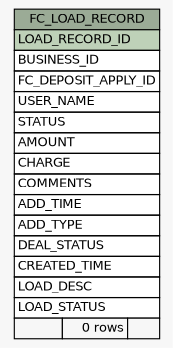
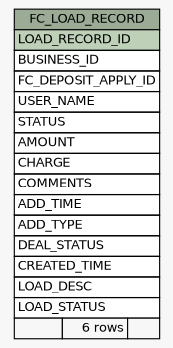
  digraph {
    bgcolor="#f7f7f7"
    fontname=Helvetica
    fontsize=11
    nodesep=0.18
    rankdir=RL
    ranksep=0.46
-   n1 [fontname=Helvetica fontsize=11 label=<     <TABLE BORDER="0" CELLBORDER="1" CELLSPACING="0" BGCOLOR="#ffffff">       <TR><TD COLSPAN="3" BGCOLOR="#9bab96" ALIGN="CENTER">FC_LOAD_RECORD</TD></TR>       <TR><TD PORT="LOAD_RECORD_ID" COLSPAN="3" BGCOLOR="#bed1b8" ALIGN="LEFT">LOAD_RECORD_ID</TD></TR>       <TR><TD PORT="BUSINESS_ID" COLSPAN="3" ALIGN="LEFT">BUSINESS_ID</TD></TR>       <TR><TD PORT="FC_DEPOSIT_APPLY_ID" COLSPAN="3" ALIGN="LEFT">FC_DEPOSIT_APPLY_ID</TD></TR>       <TR><TD PORT="USER_NAME" COLSPAN="3" ALIGN="LEFT">USER_NAME</TD></TR>       <TR><TD PORT="STATUS" COLSPAN="3" ALIGN="LEFT">STATUS</TD></TR>       <TR><TD PORT="AMOUNT" COLSPAN="3" ALIGN="LEFT">AMOUNT</TD></TR>       <TR><TD PORT="CHARGE" COLSPAN="3" ALIGN="LEFT">CHARGE</TD></TR>       <TR><TD PORT="COMMENTS" COLSPAN="3" ALIGN="LEFT">COMMENTS</TD></TR>       <TR><TD PORT="ADD_TIME" COLSPAN="3" ALIGN="LEFT">ADD_TIME</TD></TR>       <TR><TD PORT="ADD_TYPE" COLSPAN="3" ALIGN="LEFT">ADD_TYPE</TD></TR>       <TR><TD PORT="DEAL_STATUS" COLSPAN="3" ALIGN="LEFT">DEAL_STATUS</TD></TR>       <TR><TD PORT="CREATED_TIME" COLSPAN="3" ALIGN="LEFT">CREATED_TIME</TD></TR>       <TR><TD PORT="LOAD_DESC" COLSPAN="3" ALIGN="LEFT">LOAD_DESC</TD></TR>       <TR><TD PORT="LOAD_STATUS" COLSPAN="3" ALIGN="LEFT">LOAD_STATUS</TD></TR>       <TR><TD ALIGN="LEFT" BGCOLOR="#f7f7f7">  </TD><TD ALIGN="RIGHT" BGCOLOR="#f7f7f7">0 rows</TD><TD ALIGN="RIGHT" BGCOLOR="#f7f7f7">  </TD></TR>     </TABLE>> shape=plaintext]
+   n1 [fontname=Helvetica fontsize=11 label=<     <TABLE BORDER="0" CELLBORDER="1" CELLSPACING="0" BGCOLOR="#ffffff">       <TR><TD COLSPAN="3" BGCOLOR="#9bab96" ALIGN="CENTER">FC_LOAD_RECORD</TD></TR>       <TR><TD PORT="LOAD_RECORD_ID" COLSPAN="3" BGCOLOR="#bed1b8" ALIGN="LEFT">LOAD_RECORD_ID</TD></TR>       <TR><TD PORT="BUSINESS_ID" COLSPAN="3" ALIGN="LEFT">BUSINESS_ID</TD></TR>       <TR><TD PORT="FC_DEPOSIT_APPLY_ID" COLSPAN="3" ALIGN="LEFT">FC_DEPOSIT_APPLY_ID</TD></TR>       <TR><TD PORT="USER_NAME" COLSPAN="3" ALIGN="LEFT">USER_NAME</TD></TR>       <TR><TD PORT="STATUS" COLSPAN="3" ALIGN="LEFT">STATUS</TD></TR>       <TR><TD PORT="AMOUNT" COLSPAN="3" ALIGN="LEFT">AMOUNT</TD></TR>       <TR><TD PORT="CHARGE" COLSPAN="3" ALIGN="LEFT">CHARGE</TD></TR>       <TR><TD PORT="COMMENTS" COLSPAN="3" ALIGN="LEFT">COMMENTS</TD></TR>       <TR><TD PORT="ADD_TIME" COLSPAN="3" ALIGN="LEFT">ADD_TIME</TD></TR>       <TR><TD PORT="ADD_TYPE" COLSPAN="3" ALIGN="LEFT">ADD_TYPE</TD></TR>       <TR><TD PORT="DEAL_STATUS" COLSPAN="3" ALIGN="LEFT">DEAL_STATUS</TD></TR>       <TR><TD PORT="CREATED_TIME" COLSPAN="3" ALIGN="LEFT">CREATED_TIME</TD></TR>       <TR><TD PORT="LOAD_DESC" COLSPAN="3" ALIGN="LEFT">LOAD_DESC</TD></TR>       <TR><TD PORT="LOAD_STATUS" COLSPAN="3" ALIGN="LEFT">LOAD_STATUS</TD></TR>       <TR><TD ALIGN="LEFT" BGCOLOR="#f7f7f7">  </TD><TD ALIGN="RIGHT" BGCOLOR="#f7f7f7">6 rows</TD><TD ALIGN="RIGHT" BGCOLOR="#f7f7f7">  </TD></TR>     </TABLE>> shape=plaintext]
  }
